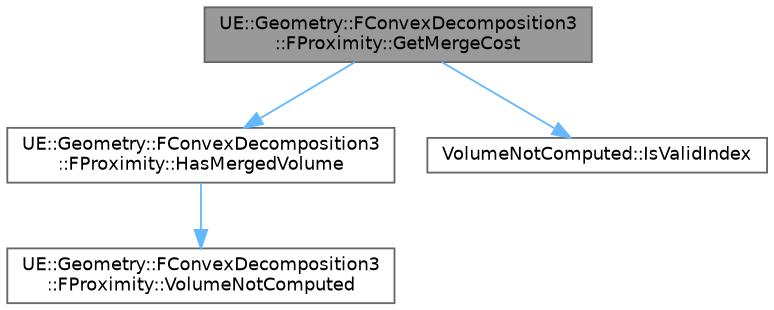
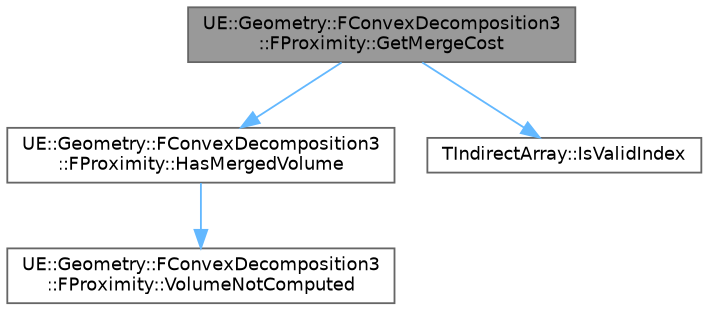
  digraph {
    rankdir=TB
    node [color=grey40 fillcolor=white fontname=Helvetica fontsize=10 shape=box style=filled]
    edge [color=steelblue1 fontname=Helvetica fontsize=10 labelfontname=Helvetica labelfontsize=10 style=solid]
    n1 [color=gray40 fillcolor=grey60 fontcolor=black height=0.2 label="UE::Geometry::FConvexDecomposition3\l::FProximity::GetMergeCost" width=0.4]
    n2 [height=0.2 label="UE::Geometry::FConvexDecomposition3\l::FProximity::HasMergedVolume" width=0.4]
-   n3 [height=0.2 label="VolumeNotComputed::IsValidIndex" width=0.4]
+   n3 [height=0.2 label="TIndirectArray::IsValidIndex" width=0.4]
    n4 [height=0.2 label="UE::Geometry::FConvexDecomposition3\l::FProximity::VolumeNotComputed" width=0.4]
    n1 -> n2
    n1 -> n3
    n2 -> n4
  }
